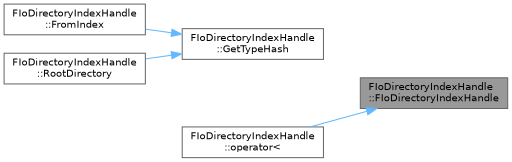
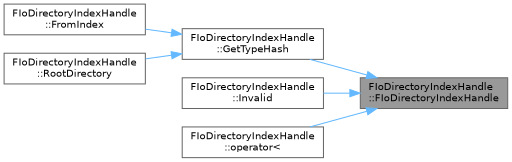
  digraph {
    rankdir=RL
    node [color=grey40 fillcolor=white fontname=Helvetica fontsize=10 shape=box style=filled]
    edge [color=steelblue1 dir=back fontname=Helvetica fontsize=10 labelfontname=Helvetica labelfontsize=10 style=solid]
    n1 [color=gray40 fillcolor=grey60 fontcolor=black height=0.2 label="FIoDirectoryIndexHandle\l::FIoDirectoryIndexHandle" width=0.4]
    n2 [height=0.2 label="FIoDirectoryIndexHandle\l::GetTypeHash" width=0.4]
+   n3 [height=0.2 label="FIoDirectoryIndexHandle\l::Invalid" width=0.4]
    n4 [height=0.2 label="FIoDirectoryIndexHandle\l::operator\<" width=0.4]
    n5 [height=0.2 label="FIoDirectoryIndexHandle\l::FromIndex" width=0.4]
    n6 [height=0.2 label="FIoDirectoryIndexHandle\l::RootDirectory" width=0.4]
+   n1 -> n2
+   n1 -> n3
    n1 -> n4
    n2 -> n5
    n2 -> n6
  }
